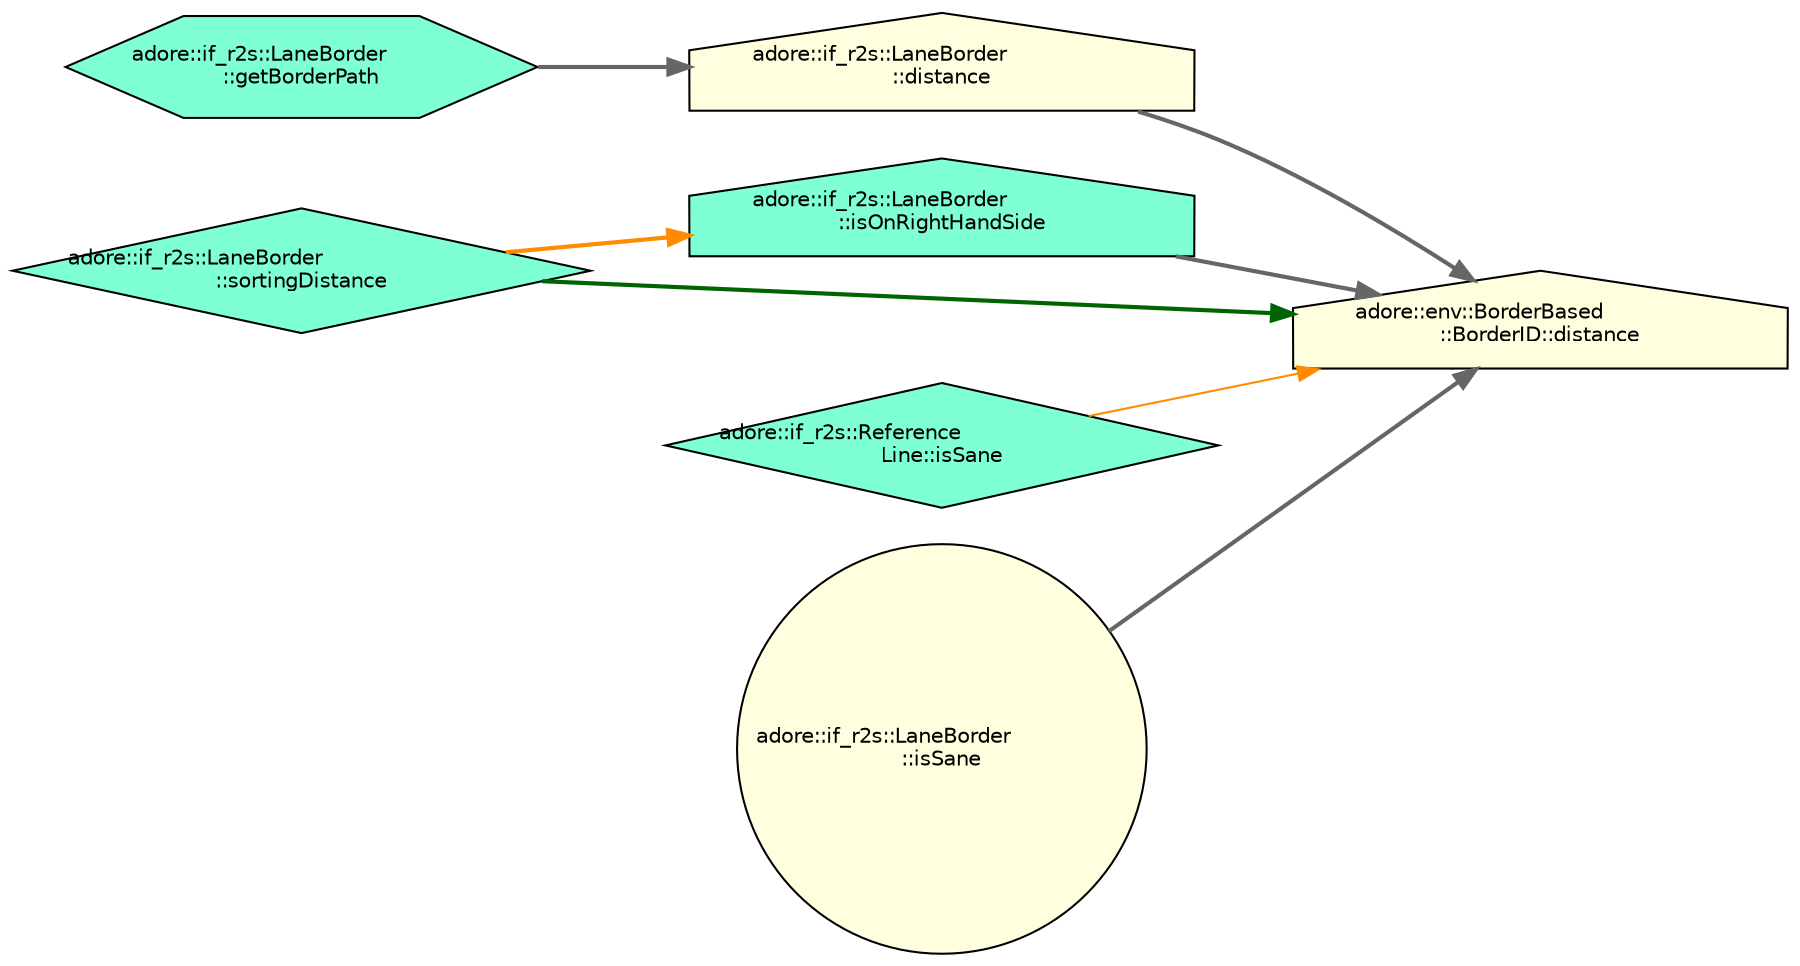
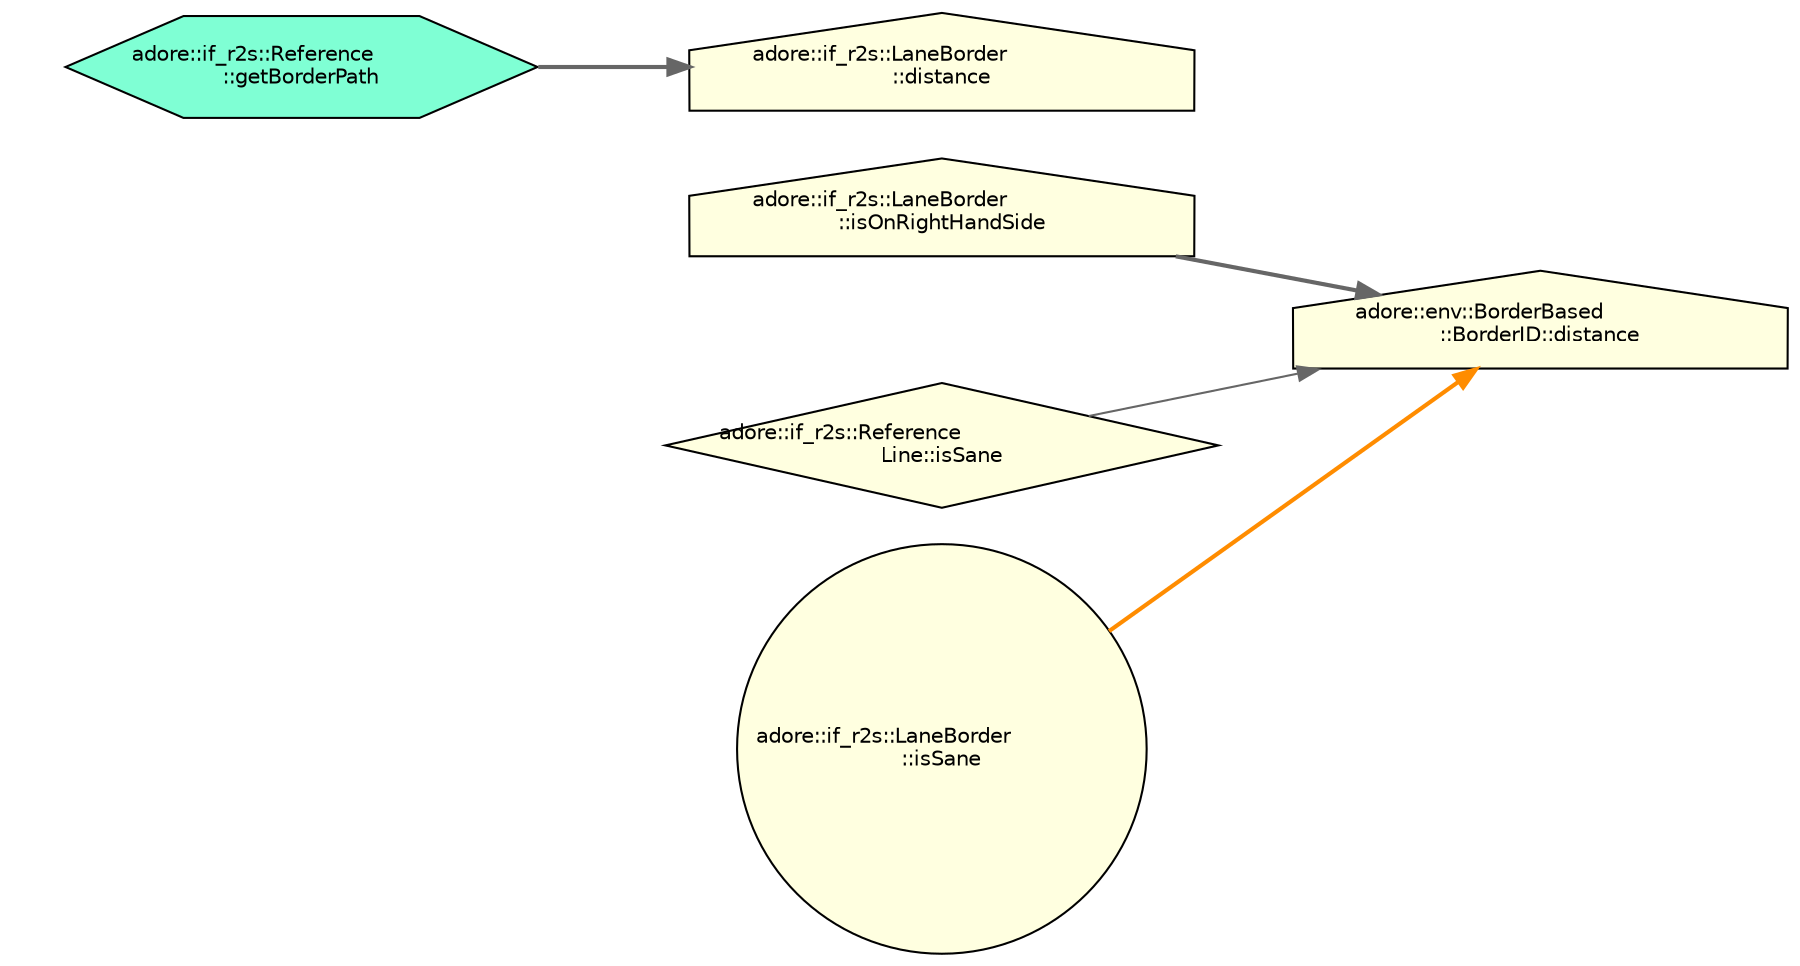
  digraph {
    rankdir=RL
    node [color=black fillcolor=lightyellow fontname=Helvetica fontsize=10 shape=house style=filled]
    edge [color=gray40 dir=back fontname=Helvetica fontsize=10 labelfontname=Helvetica labelfontsize=10 style=bold]
    n1 [fontcolor=black height=0.2 label="adore::env::BorderBased\l::BorderID::distance" width=0.4]
    n2 [height=0.2 label="adore::if_r2s::LaneBorder\l::distance" width=0.4]
-   n3 [fillcolor=aquamarine height=0.2 label="adore::if_r2s::LaneBorder\l::isOnRightHandSide" width=0.4]
-   n4 [fillcolor=aquamarine height=0.2 label="adore::if_r2s::LaneBorder\l::sortingDistance" shape=diamond width=0.4]
-   n5 [fillcolor=aquamarine height=0.2 label="adore::if_r2s::Reference\lLine::isSane" shape=diamond width=0.4]
+   n3 [height=0.2 label="adore::if_r2s::LaneBorder\l::isOnRightHandSide" width=0.4]
+   n5 [height=0.2 label="adore::if_r2s::Reference\lLine::isSane" shape=diamond width=0.4]
    n6 [height=0.2 label="adore::if_r2s::LaneBorder\l::isSane" shape=circle width=0.4]
-   n7 [fillcolor=aquamarine height=0.2 label="adore::if_r2s::LaneBorder\l::getBorderPath" shape=hexagon width=0.4]
-   n1 -> n2
+   n7 [fillcolor=aquamarine height=0.2 label="adore::if_r2s::Reference\l::getBorderPath" shape=hexagon width=0.4]
    n1 -> n3
-   n1 -> n4 [color=darkgreen]
-   n1 -> n5 [color=darkorange style=solid]
-   n1 -> n6
+   n1 -> n5 [style=solid]
+   n1 -> n6 [color=darkorange]
    n2 -> n7
-   n3 -> n4 [color=darkorange]
  }
